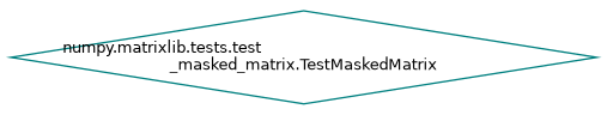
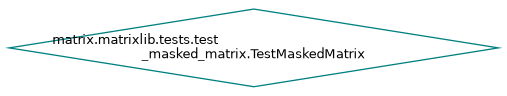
  digraph {
    rankdir=TB
-   n1 [color=teal fillcolor=white fontname=Helvetica fontsize=10 height=0.2 label="numpy.matrixlib.tests.test\l_masked_matrix.TestMaskedMatrix" shape=diamond style=filled width=0.4]
+   n1 [color=teal fillcolor=white fontname=Helvetica fontsize=10 height=0.2 label="matrix.matrixlib.tests.test\l_masked_matrix.TestMaskedMatrix" shape=diamond style=filled width=0.4]
  }
